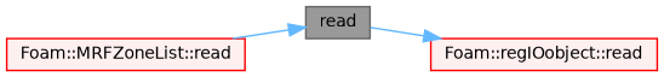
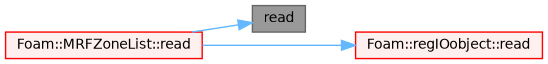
  digraph {
    rankdir=LR
    node [color=red fillcolor="#FFF0F0" fontname=Helvetica fontsize=10 shape=box style=filled]
    edge [color=steelblue1 fontname=Helvetica fontsize=10 labelfontname=Helvetica labelfontsize=10 style=solid]
    n1 [color=gray40 fillcolor=grey60 fontcolor=black height=0.2 label=read width=0.4]
    n2 [height=0.2 label="Foam::regIOobject::read" width=0.4]
    n3 [height=0.2 label="Foam::MRFZoneList::read" width=0.4]
-   n1 -> n2
+   n3 -> n2
    n3 -> n1
  }
